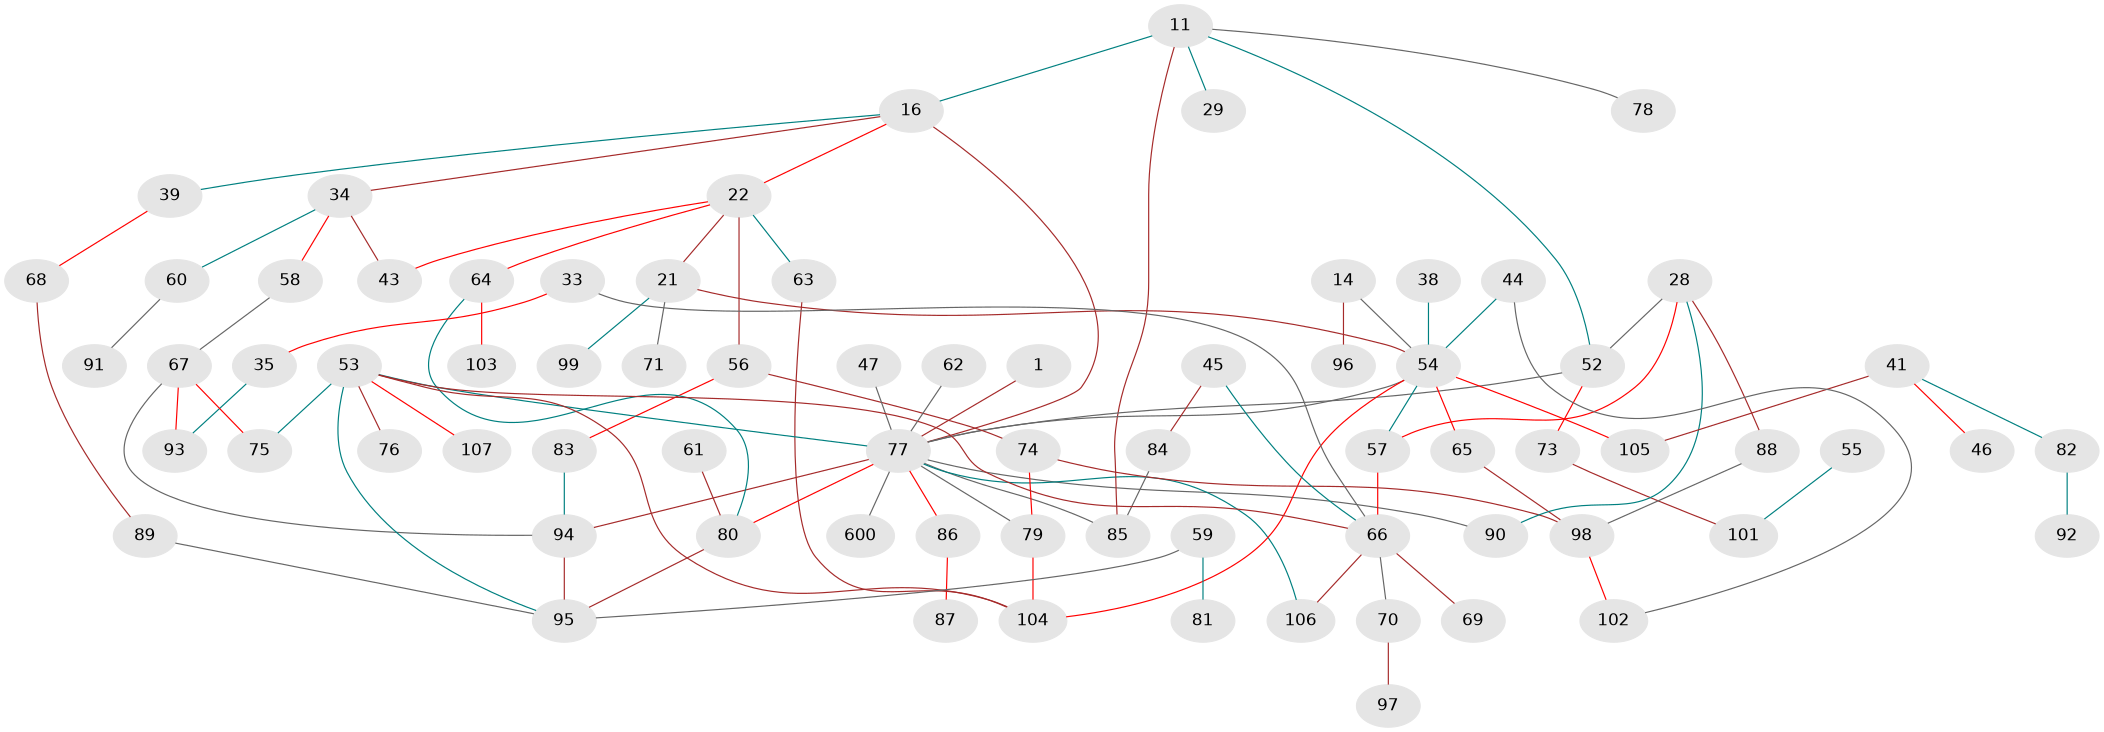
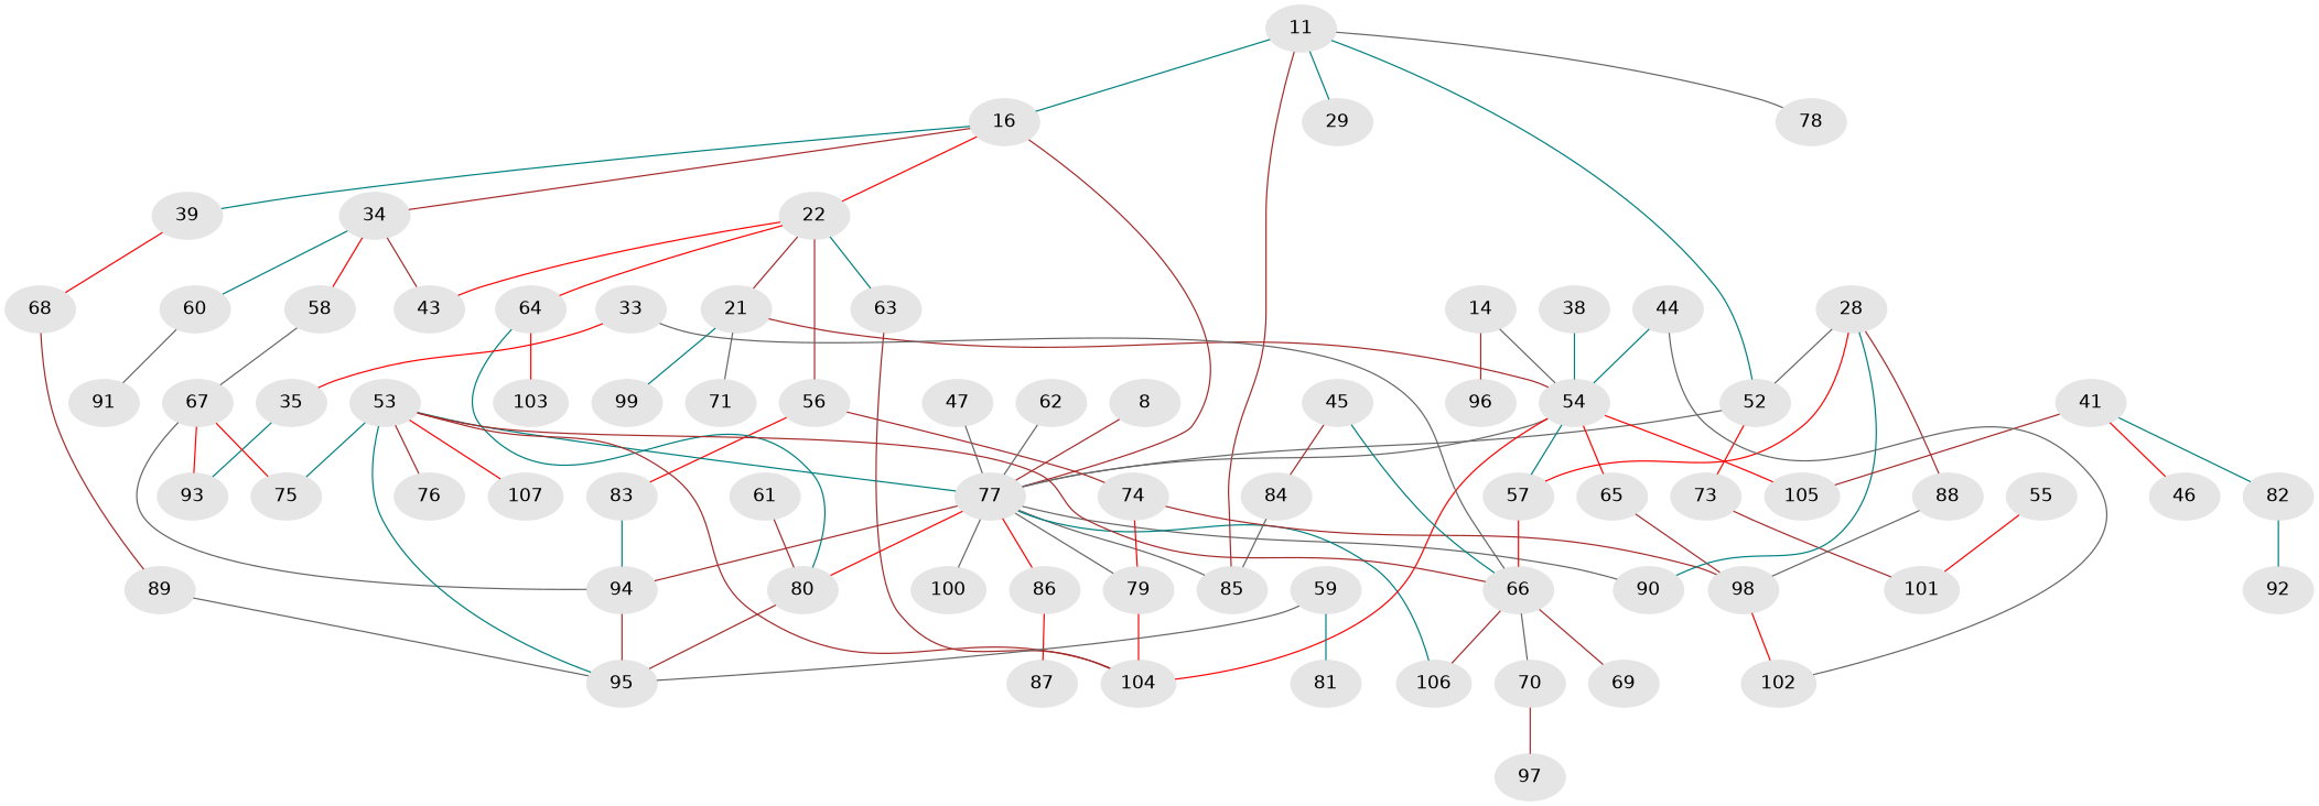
  graph {
    fontname="DejaVu Sans"
    node [color=gray90 fontname="DejaVu Sans" style=filled]
    edge [color=brown fontname="DejaVu Sans"]
    77 [super="+30+6+31+7+72"]
    85
    90
    80 [super="+21"]
    106
    94
    79 [super="+48"]
    86
-   100 [label=600]
-   8 [label=1]
+   100
+   8
    11 [super="+9"]
    16 [super="+3"]
    29
    52
    78
    22 [super="+19+18"]
    34
    39
    73
    54 [super="+4+5+27"]
    57 [super="+12"]
    105 [super="+40"]
    104
    65
    14
    96
    n27 [label=21]
    43
    56
    63
    64 [super="+24"]
    58
    60
    68
    55
    101
    71
    99
    74
    83
    103
    28
    88
    66 [super="+36+42+26"]
    98
    33
    35
    93
    69
    70
    67
    91
    38
    89
    41
    46
    82 [super="+51"]
    92
    44
    102
    45
    84
    47
    53 [super="+15+23+50"]
    75 [super="+49"]
    76
    95 [super="+37"]
    107
    59
    81
    61
    62
    97
    87
    77 -- 85 [color=gray40]
    77 -- 90 [color=gray40]
    77 -- 80 [color=red weight=2]
    77 -- 106 [color=teal]
    77 -- 94
    77 -- 79 [color=gray40]
    77 -- 86 [color=red]
    77 -- 100 [color=gray40]
    80 -- 95
    94 -- 95
    79 -- 104 [color=red]
    86 -- 87 [color=red]
    8 -- 77
    11 -- 85
    11 -- 16 [color=teal weight=2]
    11 -- 29 [color=teal]
    11 -- 52 [color=teal]
    11 -- 78 [color=gray40]
    16 -- 77 [weight=2]
    16 -- 22 [color=red weight=2]
    16 -- 34
    16 -- 39 [color=teal]
    52 -- 77 [color=gray40]
    52 -- 73 [color=red]
    22 -- n27
    22 -- 43 [color=red]
    22 -- 56
    22 -- 63 [color=teal]
    22 -- 64 [color=red]
    34 -- 43
    34 -- 58 [color=red]
    34 -- 60 [color=teal]
    39 -- 68 [color=red]
    73 -- 101
    54 -- 77 [color=gray40 weight=3]
    54 -- 57 [color=teal]
    54 -- 105 [color=red]
    54 -- 104 [color=red]
    54 -- 65 [color=red]
    57 -- 66 [color=red weight=2]
    65 -- 98
    14 -- 54 [color=gray40]
    14 -- 96
    n27 -- 54
    n27 -- 71 [color=gray40]
    n27 -- 99 [color=teal]
    56 -- 74
    56 -- 83 [color=red]
    63 -- 104
    64 -- 80 [color=teal]
    64 -- 103 [color=red]
    58 -- 67 [color=gray40]
    60 -- 91 [color=gray40]
    68 -- 89
-   55 -- 101 [color=teal]
+   55 -- 101 [color=red]
    74 -- 79 [color=red]
    74 -- 98
    83 -- 94 [color=teal]
    28 -- 90 [color=teal]
    28 -- 52 [color=gray40]
    28 -- 57 [color=red]
    28 -- 88
    88 -- 98 [color=gray40]
    66 -- 106
    66 -- 69
    66 -- 70 [color=gray40]
    98 -- 102 [color=red]
    33 -- 66 [color=gray40]
    33 -- 35 [color=red]
    35 -- 93 [color=teal]
    70 -- 97
    67 -- 94 [color=gray40]
    67 -- 93 [color=red]
    67 -- 75 [color=red]
    38 -- 54 [color=teal]
    89 -- 95 [color=gray40]
    41 -- 105 [weight=2]
    41 -- 46 [color=red]
    41 -- 82 [color=teal]
    82 -- 92 [color=teal]
    44 -- 54 [color=teal]
    44 -- 102 [color=gray40]
    45 -- 66 [color=teal]
    45 -- 84
    84 -- 85 [color=gray40]
    47 -- 77 [color=gray40]
    53 -- 77 [color=teal weight=2]
    53 -- 104
    53 -- 66
    53 -- 75 [color=teal]
    53 -- 76
    53 -- 95 [color=teal]
    53 -- 107 [color=red]
    59 -- 95 [color=gray40]
    59 -- 81 [color=teal]
    61 -- 80
    62 -- 77 [color=gray40]
  }
